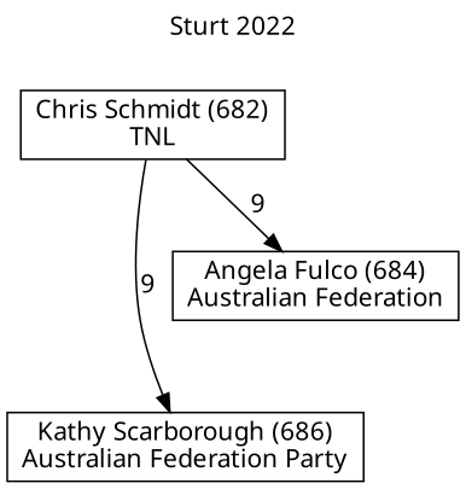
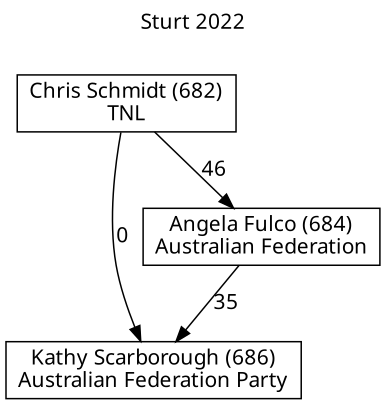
  digraph {
    fontname="Noto Sans"
    label="Sturt 2022"
    labelloc=t
    mclimit=10
    node [fontname="Noto Sans" shape=box]
    edge [fontname="Noto Sans"]
    n1 [label="Kathy Scarborough (686)\nAustralian Federation Party"]
    n2 [label="Angela Fulco (684)\nAustralian Federation"]
    n3 [label="Chris Schmidt (682)\nTNL"]
-   n3 -> n1 [label=9]
-   n3 -> n2 [label=9]
+   n2 -> n1 [label=35]
+   n3 -> n1 [label=0]
+   n3 -> n2 [label=46]
  }
